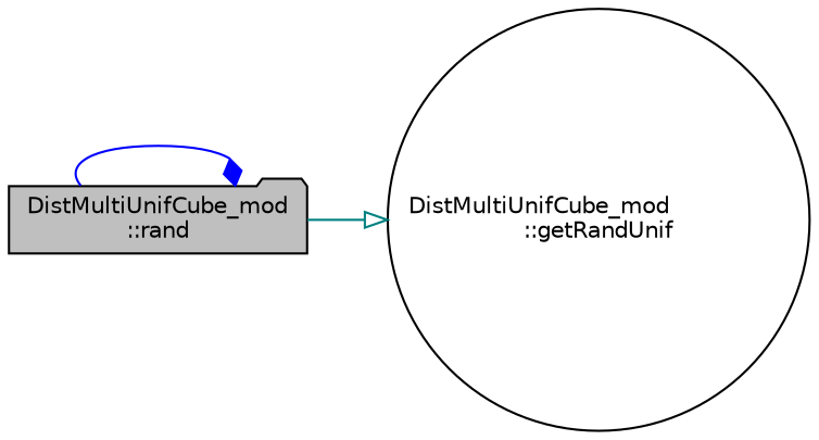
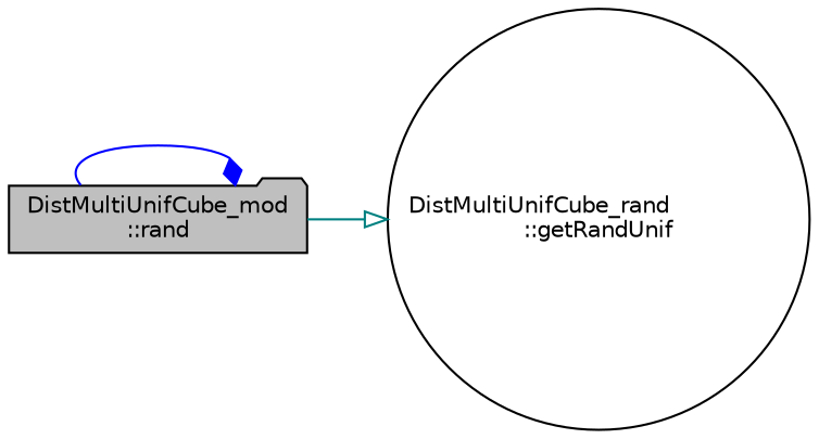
  digraph {
    rankdir=LR
    node [color=black fontname=Helvetica fontsize=10 style=filled]
    edge [fontname=Helvetica fontsize=10 labelfontname=Helvetica labelfontsize=10 style=solid]
    n1 [fillcolor=grey75 fontcolor=black height=0.2 label="DistMultiUnifCube_mod\l::rand" shape=folder width=0.4]
-   n2 [fillcolor=white height=0.2 label="DistMultiUnifCube_mod\l::getRandUnif" shape=circle width=0.4]
+   n2 [fillcolor=white height=0.2 label="DistMultiUnifCube_rand\l::getRandUnif" shape=circle width=0.4]
    n1 -> n1 [color=blue arrowhead=diamond]
    n1 -> n2 [color=teal arrowhead=onormal]
  }
